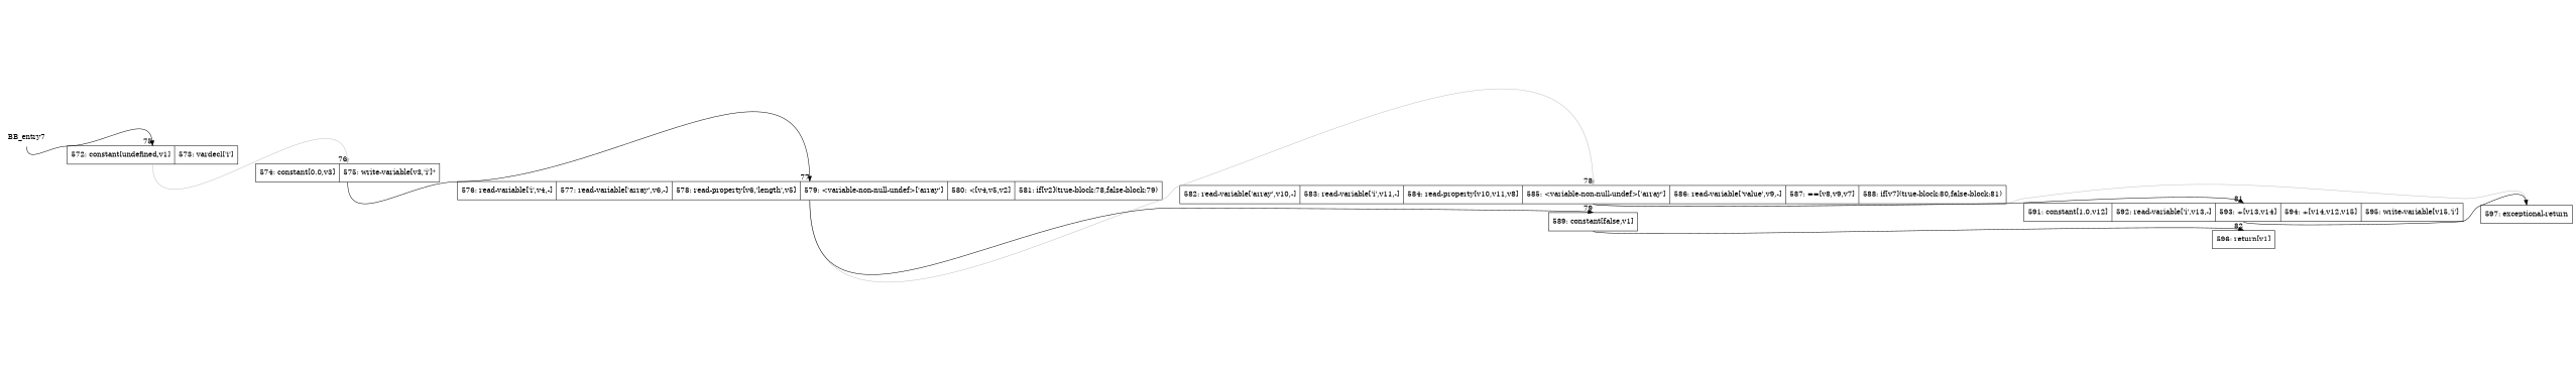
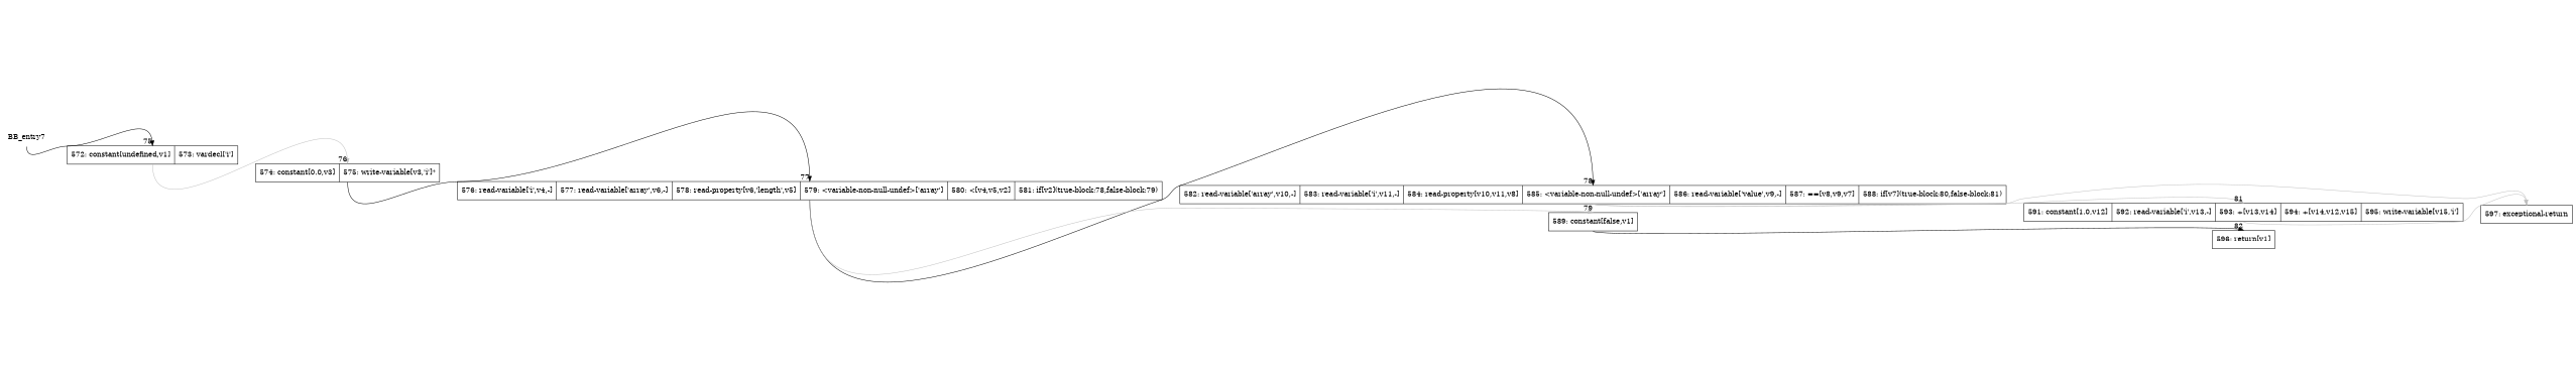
  digraph {
    rankdir=LR
    node [shape=record]
    edge [headport=n tailport=s]
    n1 [label=BB_entry7 shape=none]
    n2 [label="{572: constant[undefined,v1]|573: vardecl['i']}"]
    n3 [label="{574: constant[0.0,v3]|575: write-variable[v3,'i']*}"]
    n4 [label="{576: read-variable['i',v4,-]|577: read-variable['array',v6,-]|578: read-property[v6,'length',v5]|579: \<variable-non-null-undef\>['array']|580: \<[v4,v5,v2]|581: if[v2](true-block:78,false-block:79)}"]
    n5 [label="{582: read-variable['array',v10,-]|583: read-variable['i',v11,-]|584: read-property[v10,v11,v8]|585: \<variable-non-null-undef\>['array']|586: read-variable['value',v9,-]|587: ==[v8,v9,v7]|588: if[v7](true-block:80,false-block:81)}"]
    n6 [label="{589: constant[false,v1]}"]
    n7 [label="{597: exceptional-return}"]
    n8 [label="{591: constant[1.0,v12]|592: read-variable['i',v13,-]|593: +[v13,v14]|594: +[v14,v12,v15]|595: write-variable[v15,'i']}"]
    n9 [label="{596: return[v1]}"]
    n1 -> n2 [headlabel="    75"]
    n2 -> n3 [color=gray headlabel="      76"]
    n3 -> n4 [headlabel="      77"]
-   n4 -> n5 [headlabel="      78" color=gray]
-   n4 -> n6 [headlabel="      79"]
+   n4 -> n5 [headlabel="      78"]
+   n4 -> n6 [headlabel="      79" color=gray]
    n5 -> n7 [color=gray]
-   n5 -> n8 [headlabel="      81"]
+   n5 -> n8 [headlabel="      81" color=gray]
    n6 -> n9 [headlabel="      82"]
-   n8 -> n7 [color=black]
+   n8 -> n7 [color=gray]
  }
